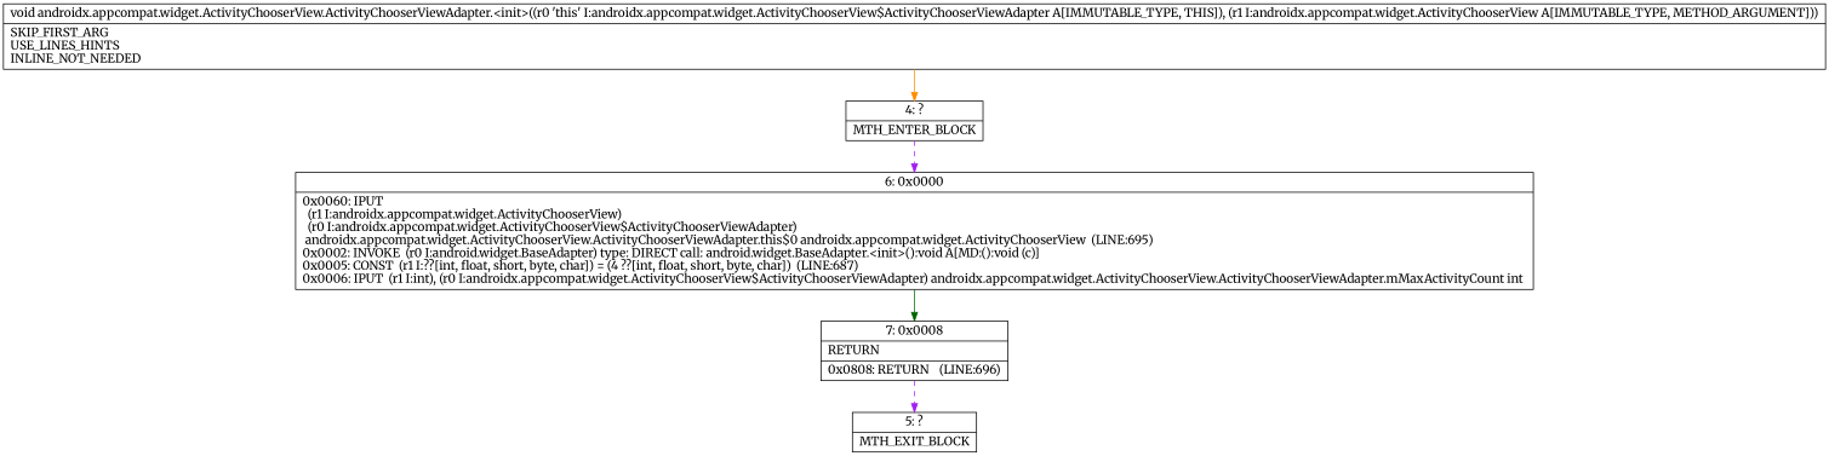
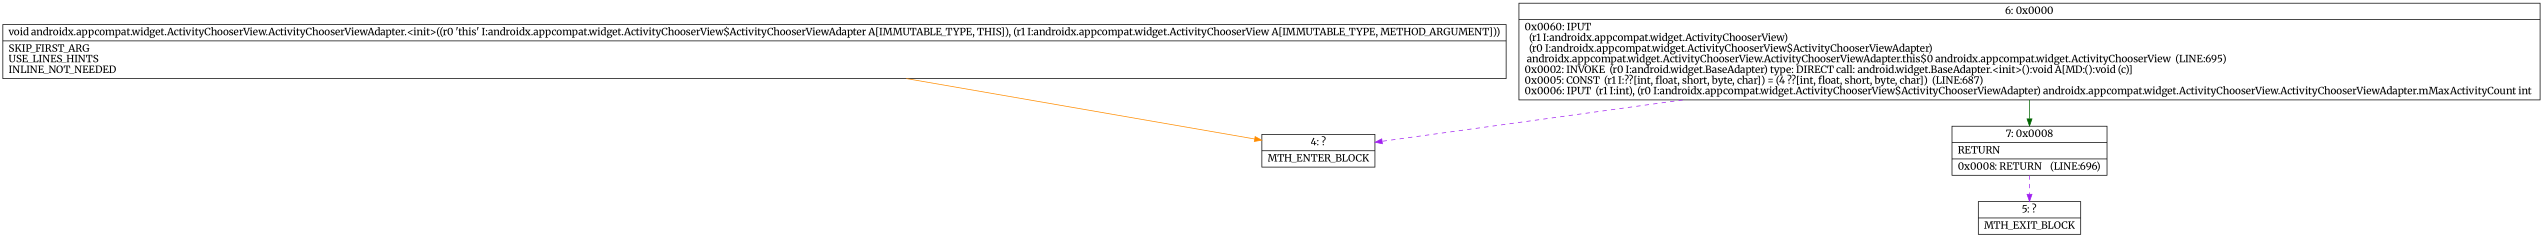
  digraph {
    fontname=Merriweather
    node [fontname=Merriweather shape=record]
    edge [color=purple fontname=Merriweather style=dashed]
    n1 [label="{4\:\ ?|MTH_ENTER_BLOCK\l}"]
    n2 [label="{6\:\ 0x0000|0x0060: IPUT  \l  (r1 I:androidx.appcompat.widget.ActivityChooserView)\l  (r0 I:androidx.appcompat.widget.ActivityChooserView$ActivityChooserViewAdapter)\l androidx.appcompat.widget.ActivityChooserView.ActivityChooserViewAdapter.this$0 androidx.appcompat.widget.ActivityChooserView  (LINE:695)\l0x0002: INVOKE  (r0 I:android.widget.BaseAdapter) type: DIRECT call: android.widget.BaseAdapter.\<init\>():void A[MD:():void (c)]\l0x0005: CONST  (r1 I:??[int, float, short, byte, char]) = (4 ??[int, float, short, byte, char])  (LINE:687)\l0x0006: IPUT  (r1 I:int), (r0 I:androidx.appcompat.widget.ActivityChooserView$ActivityChooserViewAdapter) androidx.appcompat.widget.ActivityChooserView.ActivityChooserViewAdapter.mMaxActivityCount int \l}"]
-   n3 [label="{7\:\ 0x0008|RETURN\l|0x0808: RETURN    (LINE:696)\l}"]
+   n3 [label="{7\:\ 0x0008|RETURN\l|0x0008: RETURN    (LINE:696)\l}"]
    n4 [label="{5\:\ ?|MTH_EXIT_BLOCK\l}"]
    n5 [label="{void androidx.appcompat.widget.ActivityChooserView.ActivityChooserViewAdapter.\<init\>((r0 'this' I:androidx.appcompat.widget.ActivityChooserView$ActivityChooserViewAdapter A[IMMUTABLE_TYPE, THIS]), (r1 I:androidx.appcompat.widget.ActivityChooserView A[IMMUTABLE_TYPE, METHOD_ARGUMENT]))  | SKIP_FIRST_ARG\lUSE_LINES_HINTS\lINLINE_NOT_NEEDED\l}"]
-   n1 -> n2
+   n2 -> n1
    n2 -> n3 [color=darkgreen style=solid]
    n3 -> n4
    n5 -> n1 [color=darkorange style=solid]
  }
